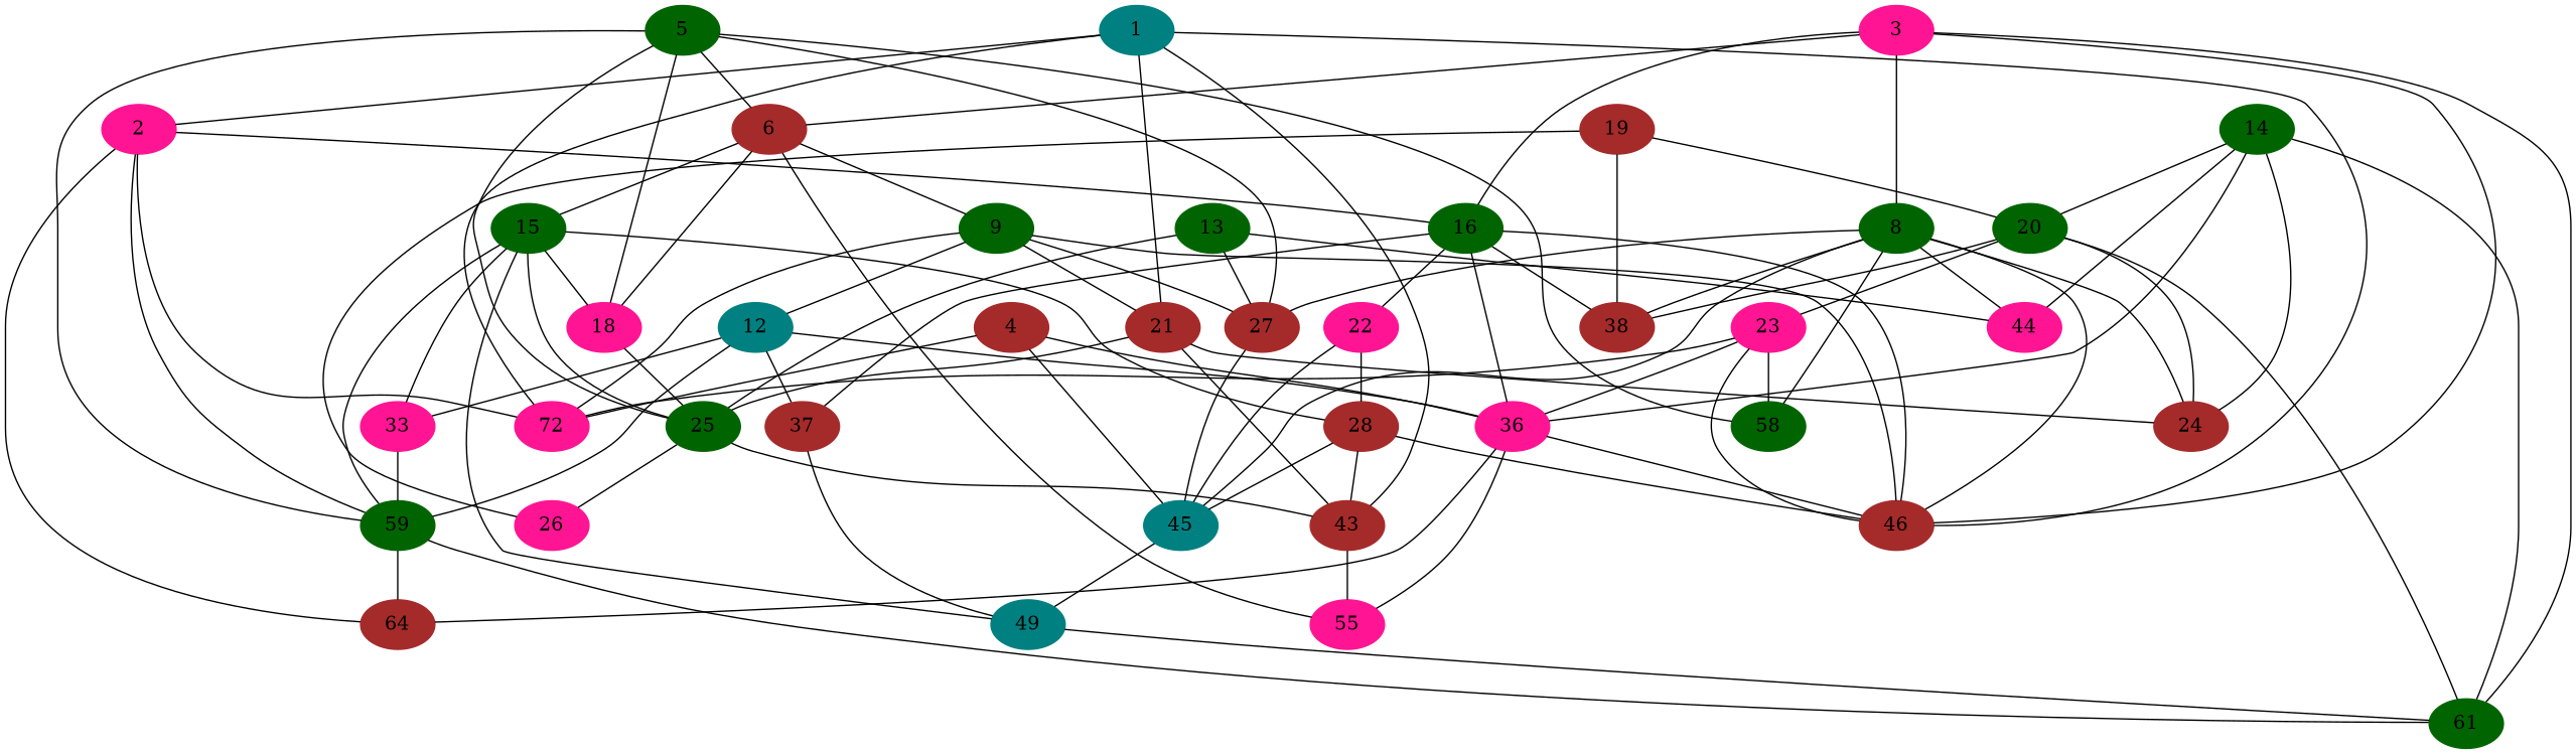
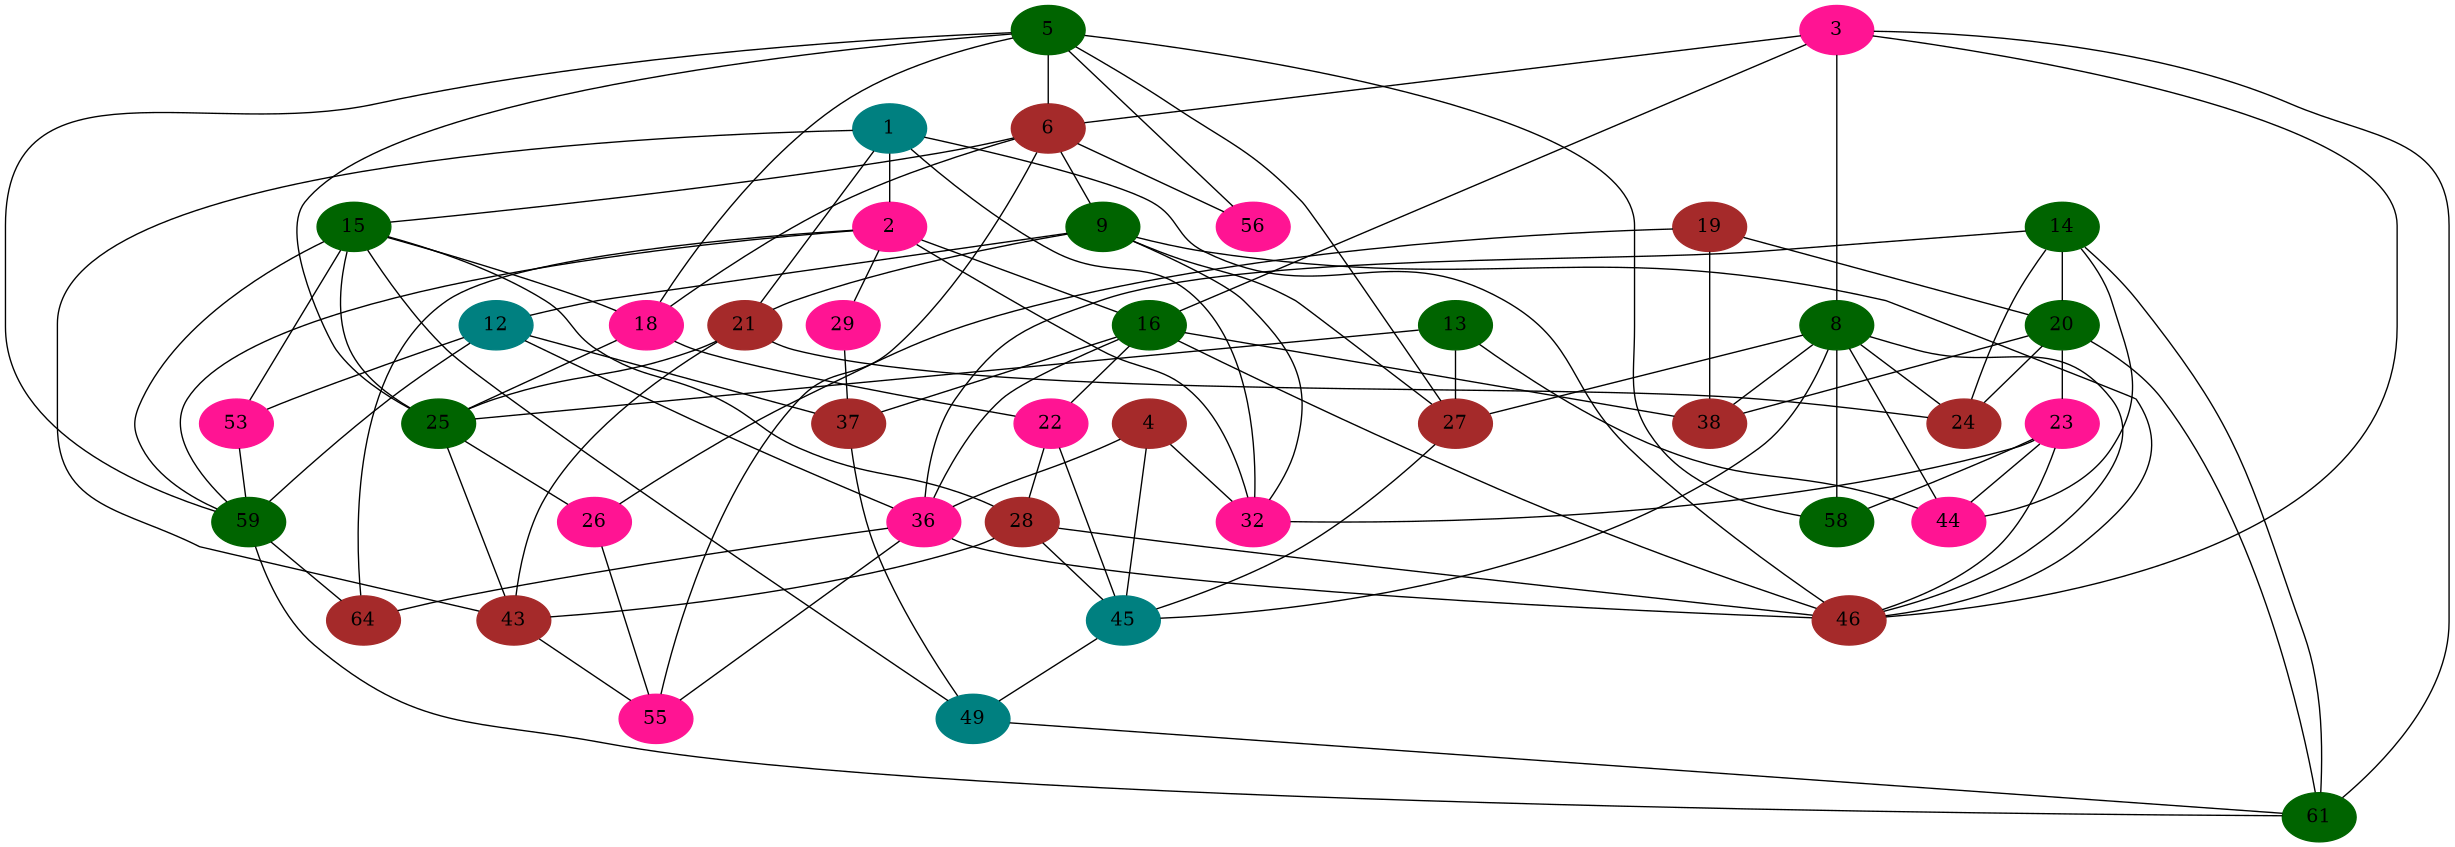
  graph {
    node [color=deeppink style=filled]
    1 [color=teal super="+55"]
    2 [super="+42"]
    21 [color=brown]
-   32 [super="+60" label=72]
+   32 [super="+60"]
    43 [color=brown super="+69"]
    46 [color=brown super="+50"]
    16 [color=darkgreen super="+17"]
+   29
    59 [color=darkgreen super="+62"]
    64 [color=brown]
    25 [color=darkgreen super="+35"]
    24 [color=brown]
    n13 [label=55]
    36 [super="+63"]
    38 [color=brown]
    37 [color=brown]
    22 [super="+53"]
    61 [color=darkgreen super="+65"]
    3 [super="+10"]
    6 [color=brown super="+40"]
    8 [color=darkgreen super="+39"]
    18
+   56
    9 [color=darkgreen super="+31"]
    15 [color=darkgreen super="+30"]
    45 [color=teal super="+67"]
    27 [color=brown super="+68"]
    58 [color=darkgreen]
    44
    4 [color=brown]
    49 [color=teal]
    5 [color=darkgreen super="+11"]
    26 [super="+54"]
    12 [color=teal super="+47"]
-   33 [super="+66"]
+   33 [super="+66" label=53]
    28 [color=brown super="+41"]
    13 [color=darkgreen]
    14 [color=darkgreen super="+34"]
    20 [color=darkgreen super="+48"]
    23 [super="+51"]
    19 [color=brown super="+57"]
    1 -- 2
    1 -- 21
    1 -- 32
    1 -- 43
    1 -- 46
    2 -- 32
    2 -- 16 [weight=2]
+   2 -- 29
    2 -- 59
    2 -- 64
    21 -- 43
    21 -- 25
    21 -- 24
    43 -- n13
    16 -- 46
    16 -- 36 [weight=2]
    16 -- 38
    16 -- 37
    16 -- 22
+   29 -- 37
    59 -- 64
    59 -- 61
    25 -- 43
    25 -- 26
    36 -- 46
    36 -- 64
    36 -- n13
    37 -- 49
    22 -- 45
    22 -- 28
    3 -- 46
    3 -- 16
    3 -- 61
    3 -- 6
    3 -- 8
    6 -- n13
    6 -- 18
+   6 -- 56
    6 -- 9
    6 -- 15
    8 -- 46
    8 -- 24
    8 -- 38
    8 -- 45
    8 -- 27
    8 -- 58
    8 -- 44
    18 -- 25
+   18 -- 22
    9 -- 21
    9 -- 32
    9 -- 46
    9 -- 27
    9 -- 12
    15 -- 59
    15 -- 25 [weight=2]
    15 -- 18
    15 -- 49
    15 -- 33
    15 -- 28
    45 -- 49
    27 -- 45
    4 -- 32
    4 -- 36
    4 -- 45
    49 -- 61
    5 -- 59
    5 -- 25
    5 -- 6
    5 -- 18
+   5 -- 56
    5 -- 27
    5 -- 58
+   26 -- n13
    12 -- 59 [weight=2]
    12 -- 36
    12 -- 37
    12 -- 33
    33 -- 59
    28 -- 43
    28 -- 46
    28 -- 45
    13 -- 25
    13 -- 27
    13 -- 44
    14 -- 24
    14 -- 36
    14 -- 61
    14 -- 44
    14 -- 20
    20 -- 24
    20 -- 38
    20 -- 61
    20 -- 23
    23 -- 32
    23 -- 46
-   23 -- 36
+   23 -- 44
    23 -- 58
    19 -- 38
    19 -- 26 [weight=2]
    19 -- 20
  }
